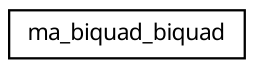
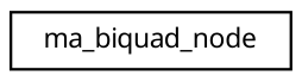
  digraph {
    rankdir=LR
    fontname="Noto Sans"
-   n1 [color=black fillcolor=white fontname="Noto Sans" fontsize=10 height=0.2 label=ma_biquad_biquad shape=record style=filled width=0.4]
+   n1 [color=black fillcolor=white fontname="Noto Sans" fontsize=10 height=0.2 label=ma_biquad_node shape=record style=filled width=0.4]
  }
